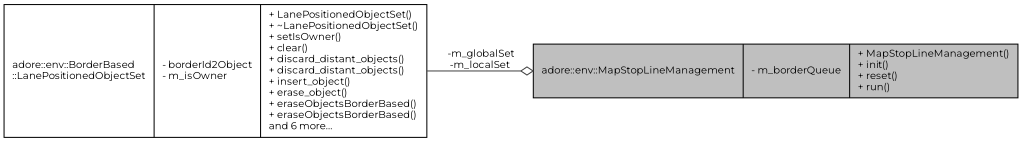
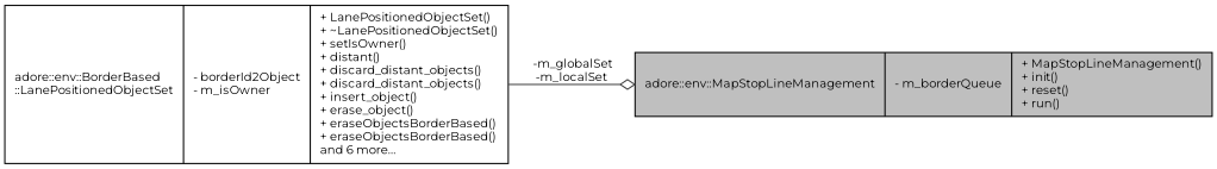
  digraph {
    rankdir=LR
    fontname=Montserrat
    node [color=black fontname=Montserrat fontsize=10 shape=record style=filled]
    n1 [fillcolor=grey75 fontcolor=black height=0.2 label="{adore::env::MapStopLineManagement\n|- m_borderQueue\l|+ MapStopLineManagement()\l+ init()\l+ reset()\l+ run()\l}" width=0.4]
-   n2 [fillcolor=white height=0.2 label="{adore::env::BorderBased\l::LanePositionedObjectSet\n|- borderId2Object\l- m_isOwner\l|+ LanePositionedObjectSet()\l+ ~LanePositionedObjectSet()\l+ setIsOwner()\l+ clear()\l+ discard_distant_objects()\l+ discard_distant_objects()\l+ insert_object()\l+ erase_object()\l+ eraseObjectsBorderBased()\l+ eraseObjectsBorderBased()\land 6 more...\l}" width=0.4]
+   n2 [fillcolor=white height=0.2 label="{adore::env::BorderBased\l::LanePositionedObjectSet\n|- borderId2Object\l- m_isOwner\l|+ LanePositionedObjectSet()\l+ ~LanePositionedObjectSet()\l+ setIsOwner()\l+ distant()\l+ discard_distant_objects()\l+ discard_distant_objects()\l+ insert_object()\l+ erase_object()\l+ eraseObjectsBorderBased()\l+ eraseObjectsBorderBased()\land 6 more...\l}" width=0.4]
    n2 -> n1 [arrowhead=odiamond color=grey25 fontname=Montserrat fontsize=10 label=" -m_globalSet\n-m_localSet" labelfontname=Helvetica labelfontsize=10 style=solid]
  }
